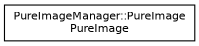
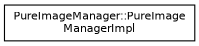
  digraph {
    rankdir=LR
-   n1 [color=black fillcolor=white fontname=Helvetica fontsize=10 height=0.2 label="PureImageManager::PureImage\lPureImage" shape=record style=filled width=0.4]
+   n1 [color=black fillcolor=white fontname=Helvetica fontsize=10 height=0.2 label="PureImageManager::PureImage\lManagerImpl" shape=record style=filled width=0.4]
  }
